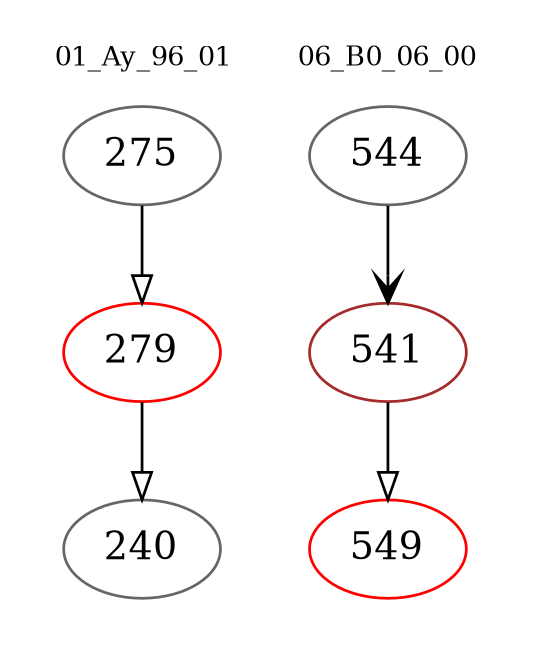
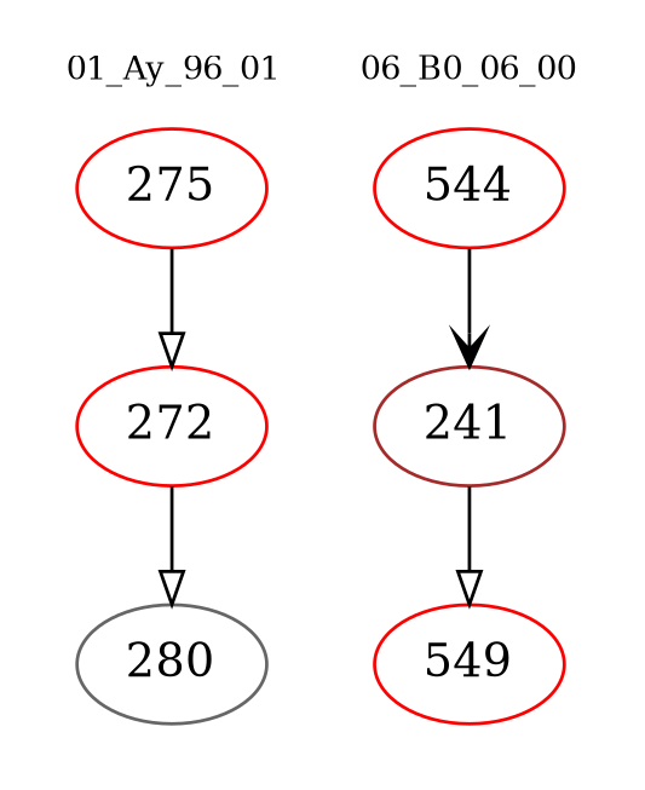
  digraph {
    node [color=red]
    edge [arrowhead=onormal color=black]
-   n1 [color=gray40 label=275]
-   n2 [label=279]
-   n3 [color=gray40 label=240]
-   n4 [color=gray40 label=544]
-   n5 [color=brown label=541]
+   n1 [label=275]
+   n2 [label=272]
+   n3 [color=gray40 label=280]
+   n4 [label=544]
+   n5 [color=brown label=241]
    n6 [label=549]
    subgraph cluster_1 {
      color=white
      fontsize=10
      label="01_Ay_96_01"
      n1
      n2
      n3
    }
    subgraph cluster_2 {
      color=white
      fontsize=10
      label="06_B0_06_00"
      n4
      n5
      n6
    }
    n1 -> n2
    n2 -> n3
    n4 -> n5 [arrowhead=vee]
    n5 -> n6
  }
